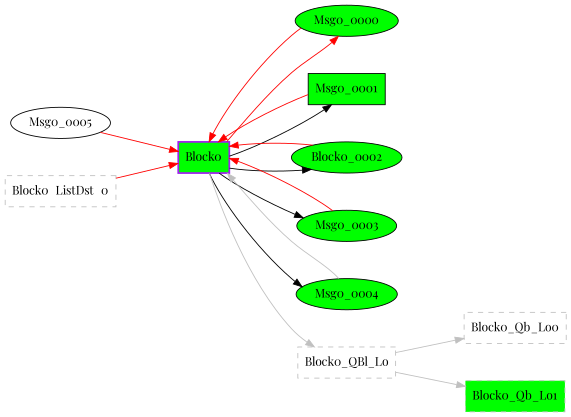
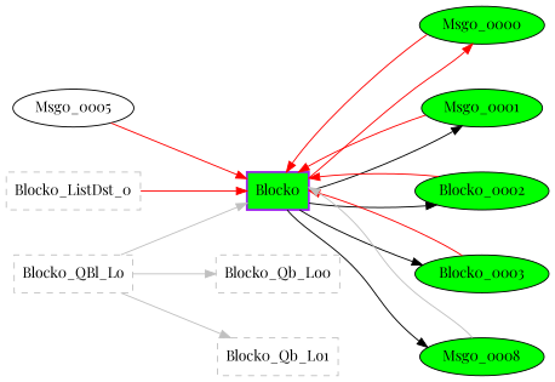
  digraph {
    fontname="Playfair Display"
    mindist=1.0
    nodesep=0.6
    rankdir=LR
    ranksep=1.0
    root=Demo
    node [beamproc=undefined bpentry=false bpexit=false color=black cpu=0 fillcolor=green flags="0x00000102" fontname="Playfair Display" patentry=false patexit=false pattern=PriorityQueue0006 shape=oval style=filled type=tmsg beamin=0 bpcstart=0 bpid=0 fid=1 gid=6 reqnobeam=0 sid=0 tef=0 toffs=0 vacc=0]
    edge [color=red fontname="Playfair Display" type=defdst]
    Block0 [color=purple flags="0x0010a107" patentry=true patexit=true penwidth=2 qhi=false qil=false qlo=true shape=rectangle tperiod=500000000 type=block beamin="" bpcstart="" bpid="" fid="" gid="" reqnobeam="" sid="" tef="" toffs="" vacc=""]
    Msg0_0000 [evtno=0 par="0x0000000000000000"]
-   Msg0_0001 [evtno=1 par="0x0000000000000001" shape=box]
+   Msg0_0001 [evtno=1 par="0x0000000000000001"]
    n4 [evtno=2 label=Block0_0002 par="0x0000000000000002"]
-   Msg0_0003 [evtno=3 par="0x0000000000000003"]
-   Msg0_0004 [evtno=4 par="0x0000000000000004"]
+   Msg0_0003 [evtno=3 par="0x0000000000000003" label=Block0_0003]
+   Msg0_0004 [evtno=4 par="0x0000000000000004" label=Msg0_0008]
    Block0_QBl_Lo [color=gray fillcolor=white flags="0x00000009" shape=rectangle style="dashed, filled" type=qinfo beamproc="" bpentry="" bpexit="" patentry="" patexit="" pattern="" beamin="" bpcstart="" bpid="" fid="" gid="" reqnobeam="" sid="" tef="" toffs="" vacc=""]
    Msg0_0005 [evtno=5 fillcolor=white flags="0x00000002" par="0x0000000000000005"]
    Block0_Qb_Lo0 [color=gray fillcolor=white flags="0x0000000a" shape=rectangle style="dashed, filled" type=qbuf beamproc="" bpentry="" bpexit="" patentry="" patexit="" pattern="" beamin="" bpcstart="" bpid="" fid="" gid="" reqnobeam="" sid="" tef="" toffs="" vacc=""]
-   Block0_Qb_Lo1 [color=gray flags="0x0000000a" shape=rectangle style="dashed, filled" type=qbuf beamproc="" bpentry="" bpexit="" patentry="" patexit="" pattern="" beamin="" bpcstart="" bpid="" fid="" gid="" reqnobeam="" sid="" tef="" toffs="" vacc=""]
+   Block0_Qb_Lo1 [color=gray fillcolor=white flags="0x0000000a" shape=rectangle style="dashed, filled" type=qbuf beamproc="" bpentry="" bpexit="" patentry="" patexit="" pattern="" beamin="" bpcstart="" bpid="" fid="" gid="" reqnobeam="" sid="" tef="" toffs="" vacc=""]
    Block0_ListDst_0 [color=gray fillcolor=white flags="0x0000000c" shape=rectangle style="dashed, filled" type=listdst beamproc="" bpentry="" bpexit="" patentry="" patexit="" pattern="" beamin="" bpcstart="" bpid="" fid="" gid="" reqnobeam="" sid="" tef="" toffs="" vacc=""]
    Block0 -> Msg0_0000
    Block0 -> Msg0_0001 [color=black type=altdst]
    Block0 -> n4 [color=black type=altdst]
    Block0 -> Msg0_0003 [color=black type=altdst]
    Block0 -> Msg0_0004 [color=black type=altdst]
-   Block0 -> Block0_QBl_Lo [color=gray type=priolo]
+   Block0_QBl_Lo -> Block0 [color=gray type=priolo]
    Msg0_0000 -> Block0
    Msg0_0001 -> Block0
    n4 -> Block0
    Msg0_0003 -> Block0
    Msg0_0004 -> Block0 [color=gray]
    Block0_QBl_Lo -> Block0_Qb_Lo0 [color=gray type=meta]
    Block0_QBl_Lo -> Block0_Qb_Lo1 [color=gray type=meta]
    Msg0_0005 -> Block0
    Block0_ListDst_0 -> Block0
  }
